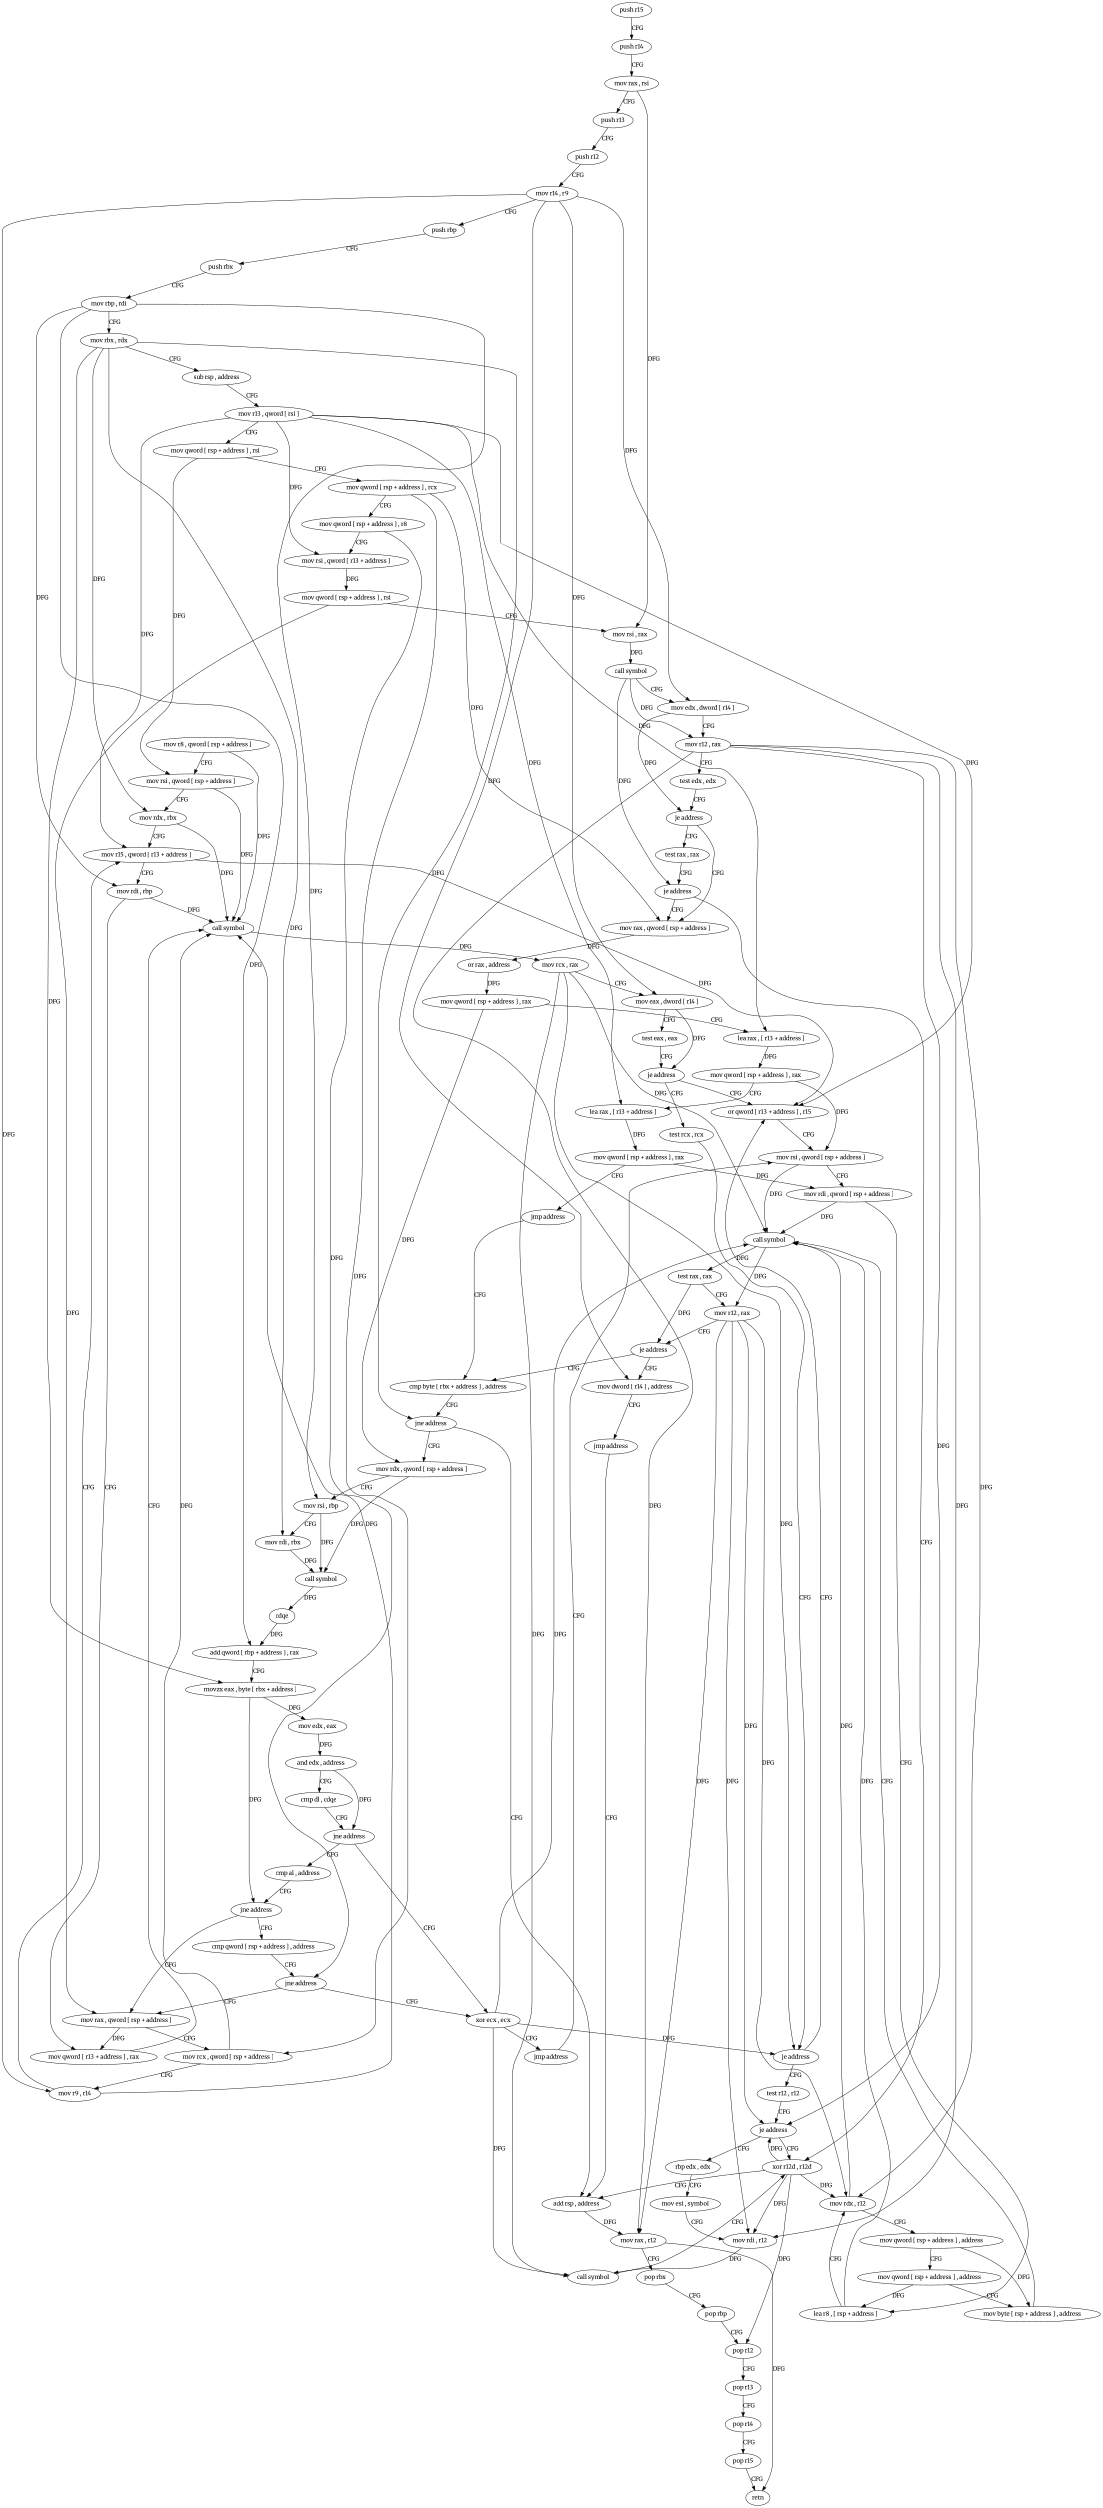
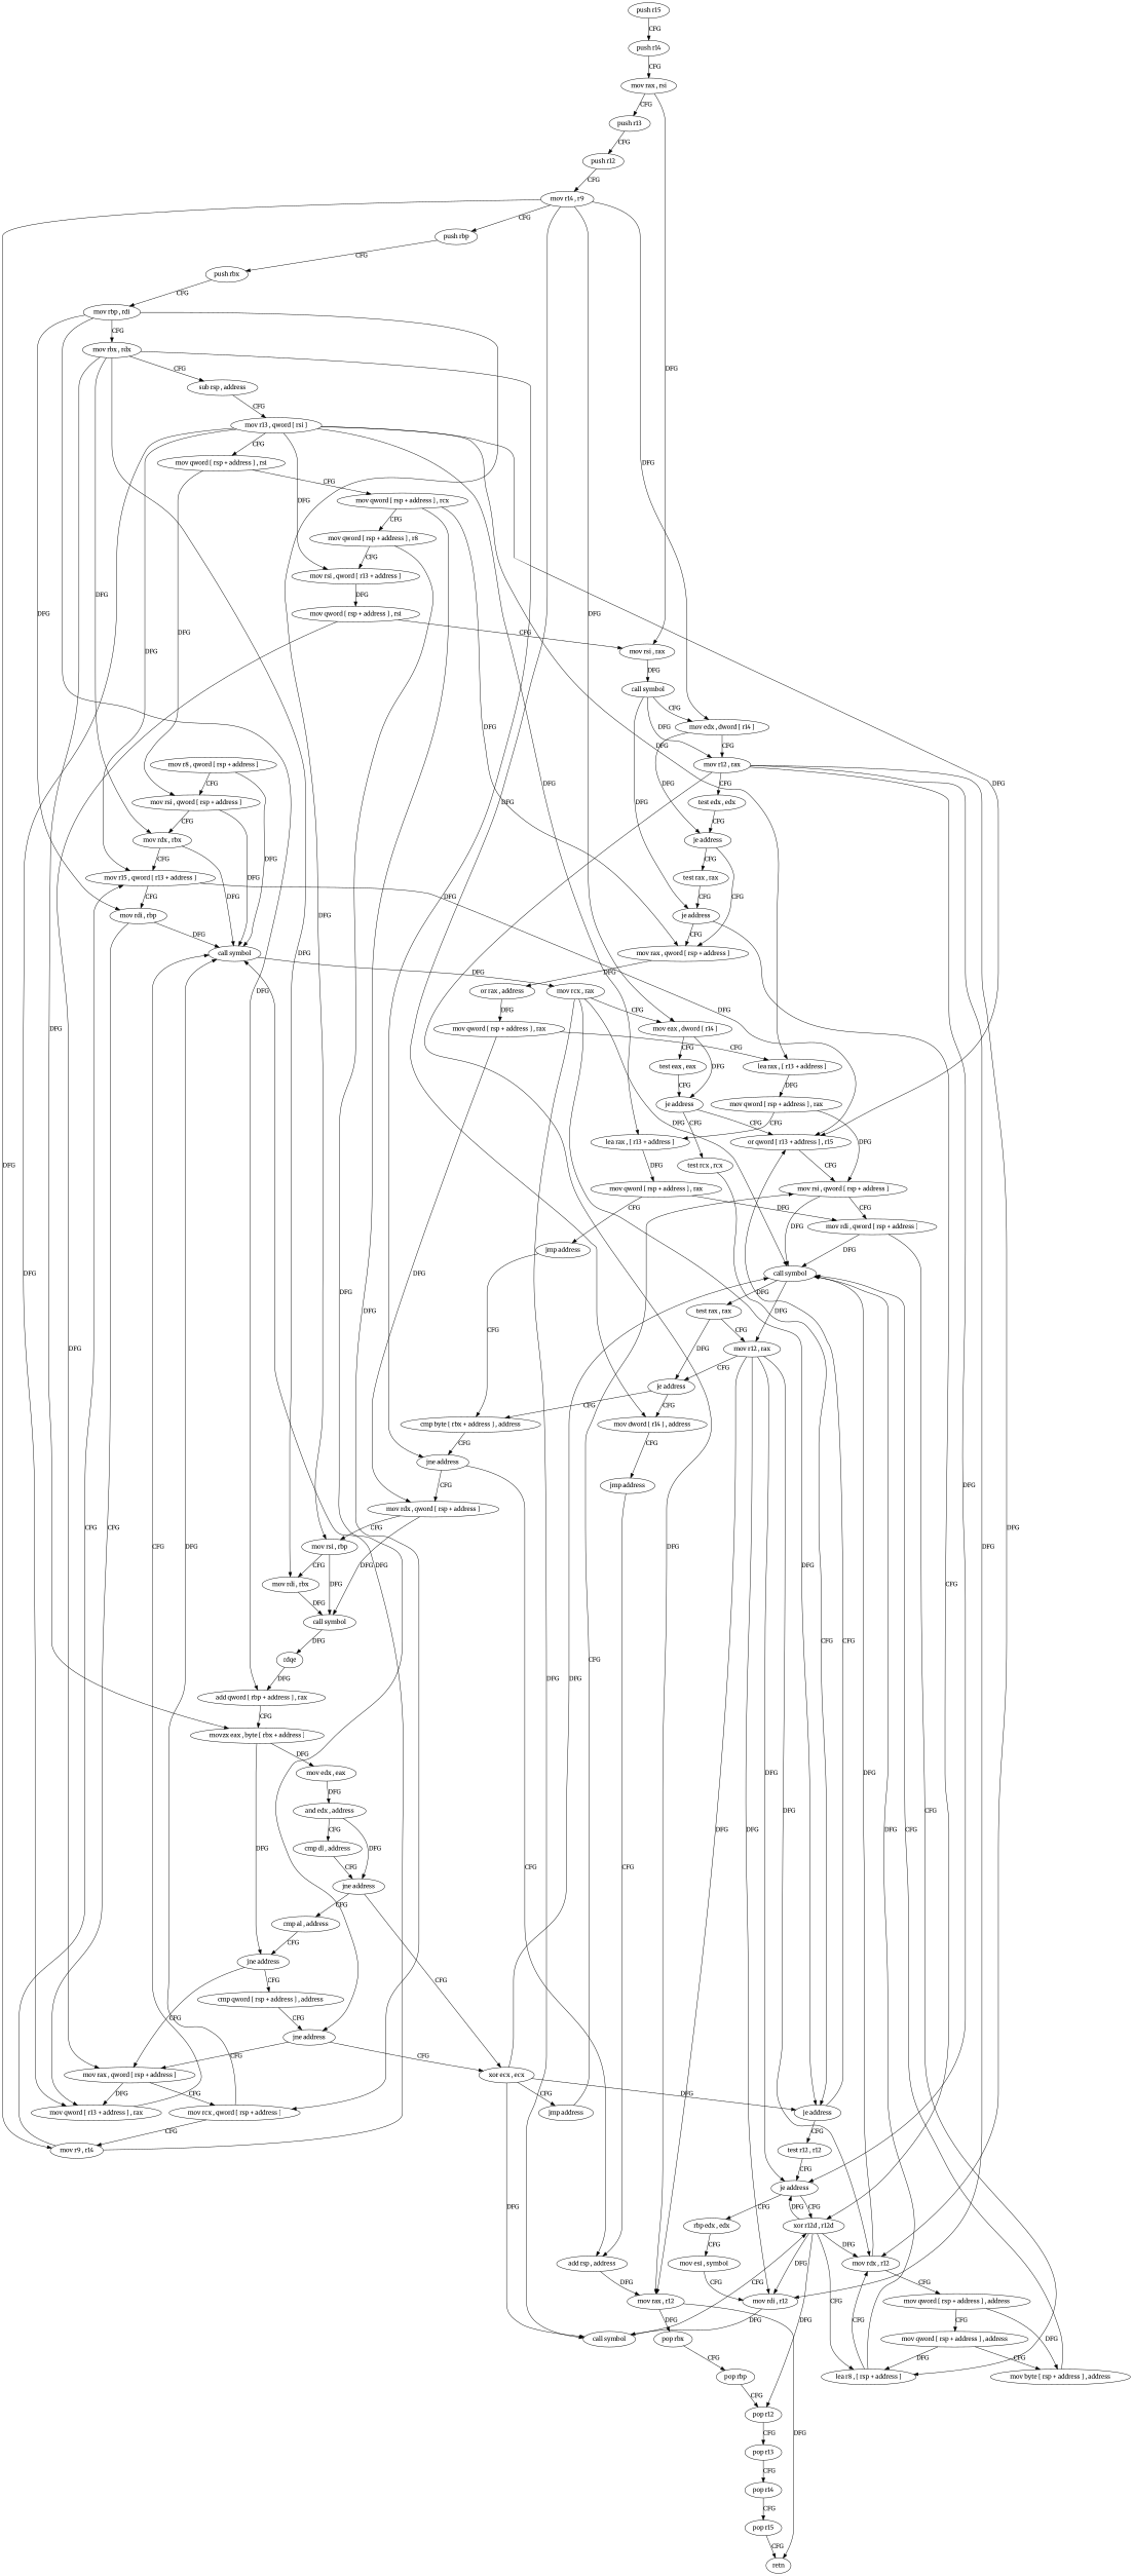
  digraph {
    fontname=Merriweather
    node [fontname=Merriweather]
    edge [fontname=Merriweather]
    n1 [label="push r15"]
    n2 [label="push r14"]
    n3 [label="mov rax , rsi"]
    n4 [label="push r13"]
    n5 [label="mov rsi , rax"]
    n6 [label="push r12"]
    n7 [label="call symbol"]
    n8 [label="mov r14 , r9"]
    n9 [label="push rbp"]
    n10 [label="mov edx , dword [ r14 ]"]
    n11 [label="mov r9 , r14"]
    n12 [label="mov eax , dword [ r14 ]"]
    n13 [label="mov dword [ r14 ] , address"]
    n14 [label="push rbx"]
    n15 [label="mov r12 , rax"]
    n16 [label="je address"]
    n17 [label="mov r15 , qword [ r13 + address ]"]
    n18 [label="call symbol"]
    n19 [label="test eax , eax"]
    n20 [label="je address"]
    n21 [label="jmp address"]
    n22 [label="mov rbp , rdi"]
    n23 [label="mov rbx , rdx"]
    n24 [label="mov rsi , rbp"]
    n25 [label="add qword [ rbp + address ] , rax"]
    n26 [label="mov rdi , rbp"]
    n27 [label="sub rsp , address"]
    n28 [label="jne address"]
    n29 [label="mov rdi , rbx"]
    n30 [label="movzx eax , byte [ rbx + address ]"]
    n31 [label="mov rdx , rbx"]
    n32 [label="call symbol"]
    n33 [label="mov qword [ r13 + address ] , rax"]
    n34 [label="mov r13 , qword [ rsi ]"]
    n35 [label="mov rdx , qword [ rsp + address ]"]
    n36 [label="add rsp , address"]
    n37 [label="mov edx , eax"]
    n38 [label="jne address"]
    n39 [label="mov qword [ rsp + address ] , rsi"]
    n40 [label="mov rsi , qword [ r13 + address ]"]
    n41 [label="lea rax , [ r13 + address ]"]
    n42 [label="lea rax , [ r13 + address ]"]
    n43 [label="or qword [ r13 + address ] , r15"]
    n44 [label="mov qword [ rsp + address ] , rcx"]
    n45 [label="mov rsi , qword [ rsp + address ]"]
    n46 [label="mov qword [ rsp + address ] , rsi"]
    n47 [label="mov qword [ rsp + address ] , rax"]
    n48 [label="mov qword [ rsp + address ] , rax"]
    n49 [label="mov rsi , qword [ rsp + address ]"]
    n50 [label="mov qword [ rsp + address ] , r8"]
    n51 [label="mov rax , qword [ rsp + address ]"]
    n52 [label="mov rcx , qword [ rsp + address ]"]
    n53 [label="jne address"]
    n54 [label="or rax , address"]
    n55 [label="mov r8 , qword [ rsp + address ]"]
    n56 [label="mov rax , qword [ rsp + address ]"]
    n57 [label="xor ecx , ecx"]
    n58 [label="je address"]
    n59 [label="test edx , edx"]
    n60 [label="mov rax , r12"]
    n61 [label="mov rdx , r12"]
    n62 [label="je address"]
    n63 [label="mov rdi , r12"]
    n64 [label="xor r12d , r12d"]
    n65 [label="test rax , rax"]
    n66 [label="pop rbx"]
    n67 [label=retn]
    n68 [label="call symbol"]
    n69 [label="mov qword [ rsp + address ] , address"]
    n70 [label="rbp edx , edx"]
    n71 [label="call symbol"]
    n72 [label="mov qword [ rsp + address ] , rax"]
    n73 [label="mov rdi , qword [ rsp + address ]"]
    n74 [label="jmp address"]
    n75 [label="cmp byte [ rbx + address ] , address"]
    n76 [label="lea r8 , [ rsp + address ]"]
    n77 [label="pop r12"]
    n78 [label=cdqe]
    n79 [label="pop rbp"]
    n80 [label="pop r13"]
    n81 [label="pop r14"]
    n82 [label="pop r15"]
    n83 [label="and edx , address"]
    n84 [label="cmp qword [ rsp + address ] , address"]
-   n85 [label="cmp dl , cdqe"]
+   n85 [label="cmp dl , address"]
    n86 [label="jne address"]
    n87 [label="cmp al , address"]
    n88 [label="jmp address"]
    n89 [label="je address"]
    n90 [label="test rax , rax"]
    n91 [label="mov r12 , rax"]
    n92 [label="test r12 , r12"]
    n93 [label="mov rcx , rax"]
    n94 [label="test rcx , rcx"]
    n95 [label="mov qword [ rsp + address ] , address"]
    n96 [label="mov byte [ rsp + address ] , address"]
    n97 [label="je address"]
    n98 [label="mov esi , symbol"]
    n1 -> n2 [label=CFG]
    n2 -> n3 [label=CFG]
    n3 -> n4 [label=CFG]
    n3 -> n5 [label=DFG]
    n4 -> n6 [label=CFG]
    n5 -> n7 [label=DFG]
    n6 -> n8 [label=CFG]
    n7 -> n10 [label=CFG]
    n7 -> n15 [label=DFG]
    n7 -> n58 [label=DFG]
    n8 -> n9 [label=CFG]
    n8 -> n10 [label=DFG]
    n8 -> n11 [label=DFG]
    n8 -> n12 [label=DFG]
    n8 -> n13 [label=DFG]
    n9 -> n14 [label=CFG]
    n10 -> n15 [label=CFG]
    n10 -> n16 [label=DFG]
    n11 -> n17 [label=CFG]
    n11 -> n18 [label=DFG]
    n12 -> n19 [label=CFG]
    n12 -> n20 [label=DFG]
    n13 -> n21 [label=CFG]
    n14 -> n22 [label=CFG]
    n15 -> n59 [label=CFG]
    n15 -> n60 [label=DFG]
    n15 -> n61 [label=DFG]
    n15 -> n62 [label=DFG]
    n15 -> n63 [label=DFG]
    n16 -> n51 [label=CFG]
    n16 -> n65 [label=CFG]
    n17 -> n26 [label=CFG]
    n17 -> n43 [label=DFG]
    n18 -> n93 [label=DFG]
    n19 -> n20 [label=CFG]
    n20 -> n43 [label=CFG]
    n20 -> n94 [label=CFG]
    n21 -> n36 [label=CFG]
    n22 -> n23 [label=CFG]
    n22 -> n24 [label=DFG]
    n22 -> n25 [label=DFG]
    n22 -> n26 [label=DFG]
    n23 -> n27 [label=CFG]
    n23 -> n28 [label=DFG]
    n23 -> n29 [label=DFG]
    n23 -> n30 [label=DFG]
    n23 -> n31 [label=DFG]
    n24 -> n29 [label=CFG]
    n24 -> n32 [label=DFG]
    n25 -> n30 [label=CFG]
    n26 -> n18 [label=DFG]
    n26 -> n33 [label=CFG]
    n27 -> n34 [label=CFG]
    n28 -> n35 [label=CFG]
    n28 -> n36 [label=CFG]
    n29 -> n32 [label=DFG]
    n30 -> n37 [label=DFG]
    n30 -> n38 [label=DFG]
    n31 -> n17 [label=CFG]
    n31 -> n18 [label=DFG]
    n32 -> n78 [label=DFG]
    n33 -> n18 [label=CFG]
    n34 -> n17 [label=DFG]
+   n34 -> n33 [label=DFG]
    n34 -> n39 [label=CFG]
    n34 -> n40 [label=DFG]
    n34 -> n41 [label=DFG]
    n34 -> n42 [label=DFG]
    n34 -> n43 [label=DFG]
    n35 -> n24 [label=CFG]
    n35 -> n32 [label=DFG]
    n36 -> n60 [label=DFG]
    n37 -> n83 [label=DFG]
    n38 -> n56 [label=CFG]
    n38 -> n84 [label=CFG]
    n39 -> n44 [label=CFG]
    n39 -> n45 [label=DFG]
    n40 -> n46 [label=DFG]
    n41 -> n47 [label=DFG]
    n42 -> n48 [label=DFG]
    n43 -> n49 [label=CFG]
    n44 -> n50 [label=CFG]
    n44 -> n51 [label=DFG]
    n44 -> n52 [label=DFG]
    n45 -> n18 [label=DFG]
    n45 -> n31 [label=CFG]
    n46 -> n5 [label=CFG]
    n46 -> n56 [label=DFG]
    n47 -> n42 [label=CFG]
    n47 -> n49 [label=DFG]
    n48 -> n73 [label=DFG]
    n48 -> n74 [label=CFG]
    n49 -> n68 [label=DFG]
    n49 -> n73 [label=CFG]
    n50 -> n40 [label=CFG]
    n50 -> n53 [label=DFG]
    n51 -> n54 [label=DFG]
    n52 -> n11 [label=CFG]
    n52 -> n18 [label=DFG]
    n53 -> n56 [label=CFG]
    n53 -> n57 [label=CFG]
    n54 -> n72 [label=DFG]
    n55 -> n18 [label=DFG]
    n55 -> n45 [label=CFG]
    n56 -> n33 [label=DFG]
    n56 -> n52 [label=CFG]
    n57 -> n68 [label=DFG]
    n57 -> n71 [label=DFG]
    n57 -> n88 [label=CFG]
    n57 -> n89 [label=DFG]
    n58 -> n51 [label=CFG]
    n58 -> n64 [label=CFG]
    n59 -> n16 [label=CFG]
-   n60 -> n66 [label=CFG]
+   n60 -> n66 [label=DFG]
    n60 -> n67 [label=DFG]
    n61 -> n68 [label=DFG]
    n61 -> n69 [label=CFG]
    n62 -> n64 [label=CFG]
    n62 -> n70 [label=CFG]
    n63 -> n71 [label=DFG]
-   n64 -> n36 [label=CFG]
+   n64 -> n76 [label=CFG]
    n64 -> n61 [label=DFG]
    n64 -> n62 [label=DFG]
    n64 -> n63 [label=DFG]
    n64 -> n77 [label=DFG]
    n65 -> n58 [label=CFG]
    n66 -> n79 [label=CFG]
    n68 -> n90 [label=DFG]
    n68 -> n91 [label=DFG]
    n69 -> n95 [label=CFG]
    n69 -> n96 [label=DFG]
    n70 -> n98 [label=CFG]
    n71 -> n64 [label=CFG]
    n72 -> n35 [label=DFG]
    n72 -> n41 [label=CFG]
    n73 -> n68 [label=DFG]
    n73 -> n76 [label=CFG]
    n74 -> n75 [label=CFG]
    n75 -> n28 [label=CFG]
    n76 -> n61 [label=CFG]
    n76 -> n68 [label=DFG]
    n77 -> n80 [label=CFG]
    n78 -> n25 [label=DFG]
    n79 -> n77 [label=CFG]
    n80 -> n81 [label=CFG]
    n81 -> n82 [label=CFG]
    n82 -> n67 [label=CFG]
    n83 -> n85 [label=CFG]
    n83 -> n86 [label=DFG]
    n84 -> n53 [label=CFG]
    n85 -> n86 [label=CFG]
    n86 -> n57 [label=CFG]
    n86 -> n87 [label=CFG]
    n87 -> n38 [label=CFG]
    n88 -> n49 [label=CFG]
    n89 -> n43 [label=CFG]
    n89 -> n92 [label=CFG]
    n90 -> n91 [label=CFG]
    n90 -> n97 [label=DFG]
    n91 -> n60 [label=DFG]
    n91 -> n61 [label=DFG]
    n91 -> n62 [label=DFG]
    n91 -> n63 [label=DFG]
    n91 -> n97 [label=CFG]
    n92 -> n62 [label=CFG]
    n93 -> n12 [label=CFG]
    n93 -> n68 [label=DFG]
    n93 -> n71 [label=DFG]
    n93 -> n89 [label=DFG]
    n94 -> n89 [label=CFG]
    n95 -> n76 [label=DFG]
    n95 -> n96 [label=CFG]
    n96 -> n68 [label=CFG]
    n97 -> n13 [label=CFG]
    n97 -> n75 [label=CFG]
    n98 -> n63 [label=CFG]
  }
